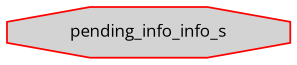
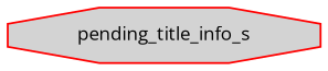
  digraph {
    rankdir=LR
    fontname="Open Sans"
-   n1 [color=red fillcolor=lightgrey fontname="Open Sans" fontsize=10 height=0.2 label=pending_info_info_s shape=octagon style=filled width=0.4]
+   n1 [color=red fillcolor=lightgrey fontname="Open Sans" fontsize=10 height=0.2 label=pending_title_info_s shape=octagon style=filled width=0.4]
  }
